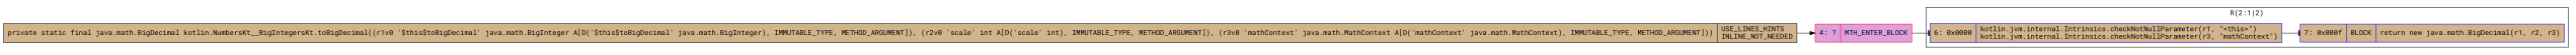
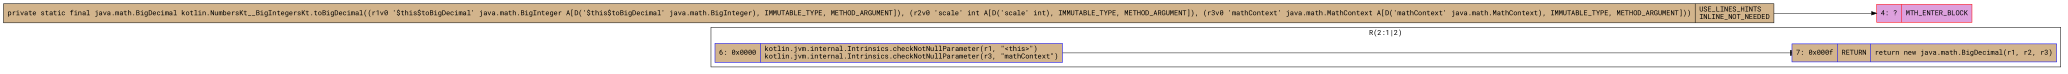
  digraph {
    fontname="Roboto Mono"
    rankdir=LR
    node [color=blue fillcolor=tan fontname="Roboto Mono" shape=record style=filled]
    edge [arrowhead=tee fontname="Roboto Mono"]
    n1 [label="{6\:\ 0x0000|kotlin.jvm.internal.Intrinsics.checkNotNullParameter(r1, \"\<this\>\")\lkotlin.jvm.internal.Intrinsics.checkNotNullParameter(r3, \"mathContext\")\l}"]
-   n2 [label="{7\:\ 0x000f|BLOCK\l|return new java.math.BigDecimal(r1, r2, r3)\l}"]
+   n2 [label="{7\:\ 0x000f|RETURN\l|return new java.math.BigDecimal(r1, r2, r3)\l}"]
    n3 [color=red fillcolor=plum label="{4\:\ ?|MTH_ENTER_BLOCK\l}"]
    n4 [label="{private static final java.math.BigDecimal kotlin.NumbersKt__BigIntegersKt.toBigDecimal((r1v0 '$this$toBigDecimal' java.math.BigInteger A[D('$this$toBigDecimal' java.math.BigInteger), IMMUTABLE_TYPE, METHOD_ARGUMENT]), (r2v0 'scale' int A[D('scale' int), IMMUTABLE_TYPE, METHOD_ARGUMENT]), (r3v0 'mathContext' java.math.MathContext A[D('mathContext' java.math.MathContext), IMMUTABLE_TYPE, METHOD_ARGUMENT]))  | USE_LINES_HINTS\lINLINE_NOT_NEEDED\l}" color=""]
    subgraph cluster_1 {
      label="R(2:1|2)"
      n1
      n2
    }
    n1 -> n2
-   n3 -> n1
    n4 -> n3 [arrowhead=normal]
  }
